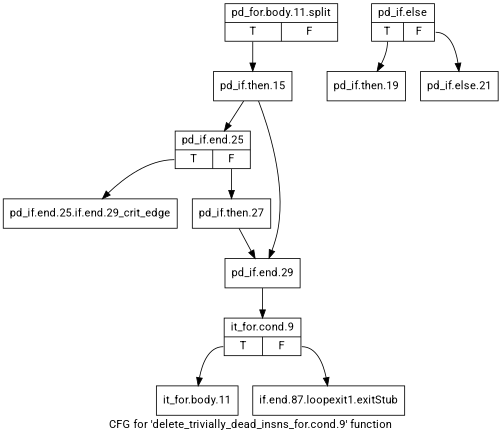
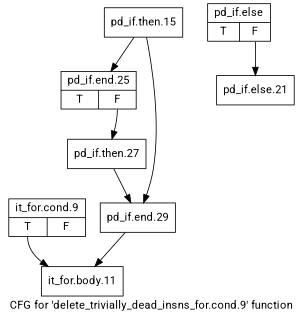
  digraph {
    fontname=Roboto
    label="CFG for 'delete_trivially_dead_insns_for.cond.9' function"
    node [fontname=Roboto shape=record]
    edge [fontname=Roboto]
    n1 [label="{it_for.cond.9|{<s0>T|<s1>F}}"]
-   n2 [label="{if.end.87.loopexit1.exitStub}"]
    n3 [label="{it_for.body.11}"]
-   n4 [label="{pd_for.body.11.split|{<s0>T|<s1>F}}"]
    n5 [label="{pd_if.then.15}"]
    n6 [label="{pd_if.end.25|{<s0>T|<s1>F}}"]
    n7 [label="{pd_if.end.29}"]
    n8 [label="{pd_if.else|{<s0>T|<s1>F}}"]
-   n9 [label="{pd_if.then.19}"]
    n10 [label="{pd_if.else.21}"]
-   n11 [label="{pd_if.end.25.if.end.29_crit_edge}"]
    n12 [label="{pd_if.then.27}"]
-   n1 -> n2 [tailport=s1]
    n1 -> n3 [tailport=s0]
-   n4 -> n5 [tailport=s0]
    n5 -> n6
    n5 -> n7
-   n6 -> n11 [tailport=s0]
    n6 -> n12 [tailport=s1]
-   n7 -> n1
-   n8 -> n9 [tailport=s0]
+   n7 -> n3
    n8 -> n10 [tailport=s1]
    n12 -> n7
  }
